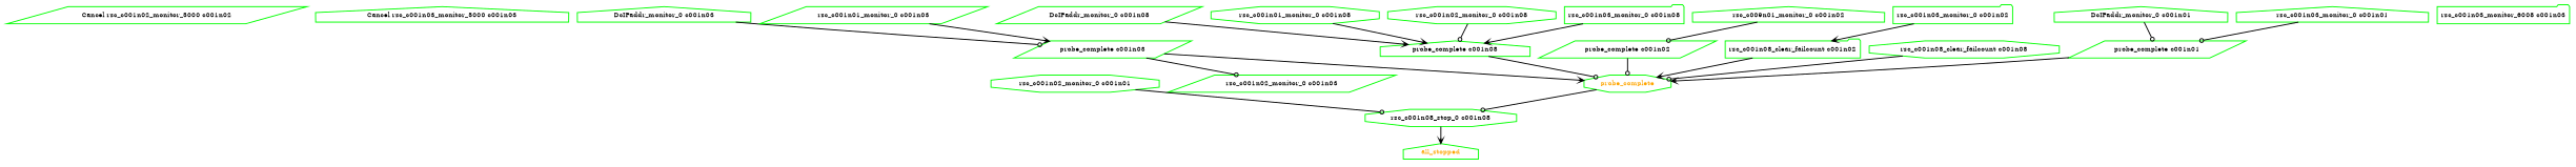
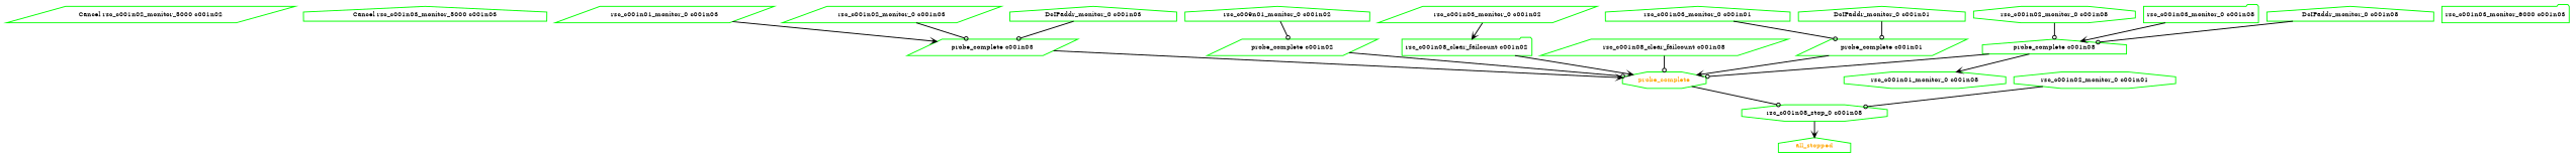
  digraph {
    node [color=green fontcolor=black shape=house style=bold]
    edge [arrowhead=odot style=bold]
    "Cancel rsc_c001n02_monitor_5000 c001n02" [shape=parallelogram]
    "Cancel rsc_c001n03_monitor_5000 c001n03"
    "probe_complete c001n01" [shape=parallelogram]
    "DcIPaddr_monitor_0 c001n01"
    probe_complete [fontcolor=orange shape=octagon]
    "rsc_c001n08_stop_0 c001n08" [shape=octagon]
    "probe_complete c001n03" [shape=parallelogram]
    "DcIPaddr_monitor_0 c001n03"
-   "DcIPaddr_monitor_0 c001n08" [shape=parallelogram]
+   "DcIPaddr_monitor_0 c001n08"
    "probe_complete c001n08"
    all_stopped [fontcolor=orange]
    "probe_complete c001n02" [shape=parallelogram]
    n13 [label="rsc_c009n01_monitor_0 c001n02"]
    "rsc_c001n01_monitor_0 c001n03" [shape=parallelogram]
    "rsc_c001n01_monitor_0 c001n08" [shape=octagon]
    "rsc_c001n02_monitor_0 c001n01" [shape=octagon]
    "rsc_c001n02_monitor_0 c001n03" [shape=parallelogram]
    "rsc_c001n02_monitor_0 c001n08" [shape=octagon]
    "rsc_c001n03_monitor_0 c001n01"
-   "rsc_c001n03_monitor_0 c001n02" [shape=folder]
+   "rsc_c001n03_monitor_0 c001n02" [shape=parallelogram]
    "rsc_c001n08_clear_failcount c001n02" [shape=folder]
    "rsc_c001n03_monitor_0 c001n08" [shape=folder]
-   "rsc_c001n03_monitor_6000 c001n03" [shape=folder label="rsc_c001n03_monitor_6008 c001n03"]
-   "rsc_c001n08_clear_failcount c001n08" [shape=octagon]
+   "rsc_c001n03_monitor_6000 c001n03" [shape=folder]
+   "rsc_c001n08_clear_failcount c001n08" [shape=parallelogram]
    "probe_complete c001n01" -> probe_complete [arrowhead=vee]
    "DcIPaddr_monitor_0 c001n01" -> "probe_complete c001n01"
    probe_complete -> "rsc_c001n08_stop_0 c001n08"
    "rsc_c001n08_stop_0 c001n08" -> all_stopped [arrowhead=vee]
    "probe_complete c001n03" -> probe_complete [arrowhead=vee]
    "DcIPaddr_monitor_0 c001n03" -> "probe_complete c001n03"
-   "DcIPaddr_monitor_0 c001n08" -> "probe_complete c001n08" [arrowhead=vee]
+   "DcIPaddr_monitor_0 c001n08" -> "probe_complete c001n08"
    "probe_complete c001n08" -> probe_complete
    "probe_complete c001n02" -> probe_complete
    n13 -> "probe_complete c001n02"
    "rsc_c001n01_monitor_0 c001n03" -> "probe_complete c001n03" [arrowhead=vee]
-   "rsc_c001n01_monitor_0 c001n08" -> "probe_complete c001n08" [arrowhead=vee]
+   "probe_complete c001n08" -> "rsc_c001n01_monitor_0 c001n08" [arrowhead=vee]
    "rsc_c001n02_monitor_0 c001n01" -> "rsc_c001n08_stop_0 c001n08"
-   "probe_complete c001n03" -> "rsc_c001n02_monitor_0 c001n03"
+   "rsc_c001n02_monitor_0 c001n03" -> "probe_complete c001n03"
    "rsc_c001n02_monitor_0 c001n08" -> "probe_complete c001n08"
    "rsc_c001n03_monitor_0 c001n01" -> "probe_complete c001n01"
    "rsc_c001n03_monitor_0 c001n02" -> "rsc_c001n08_clear_failcount c001n02" [arrowhead=vee]
    "rsc_c001n08_clear_failcount c001n02" -> probe_complete [arrowhead=vee]
    "rsc_c001n03_monitor_0 c001n08" -> "probe_complete c001n08" [arrowhead=vee]
    "rsc_c001n08_clear_failcount c001n08" -> probe_complete
  }
